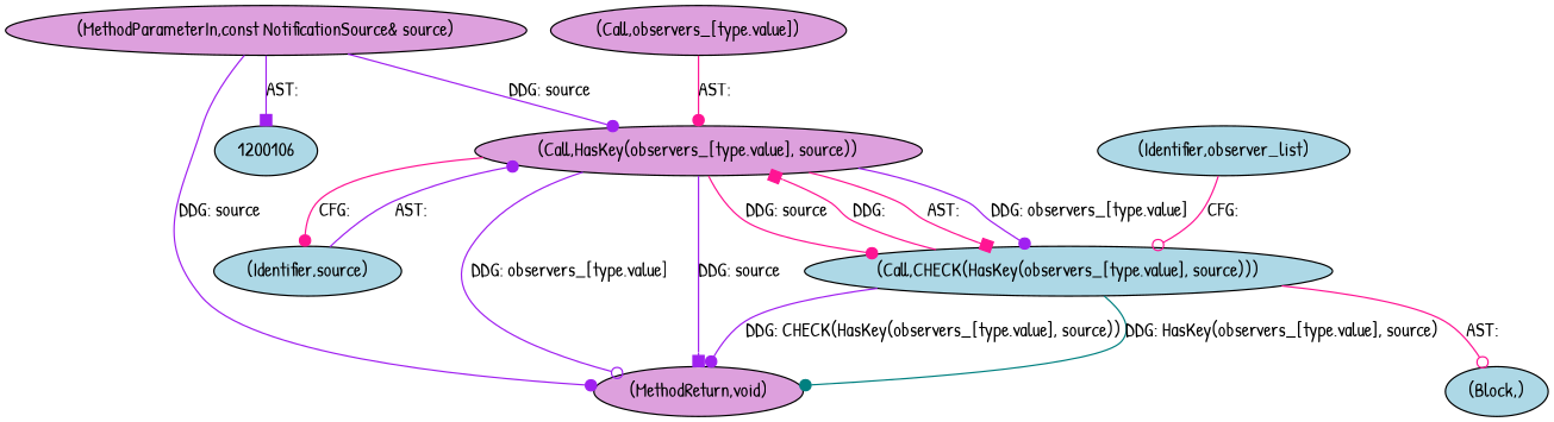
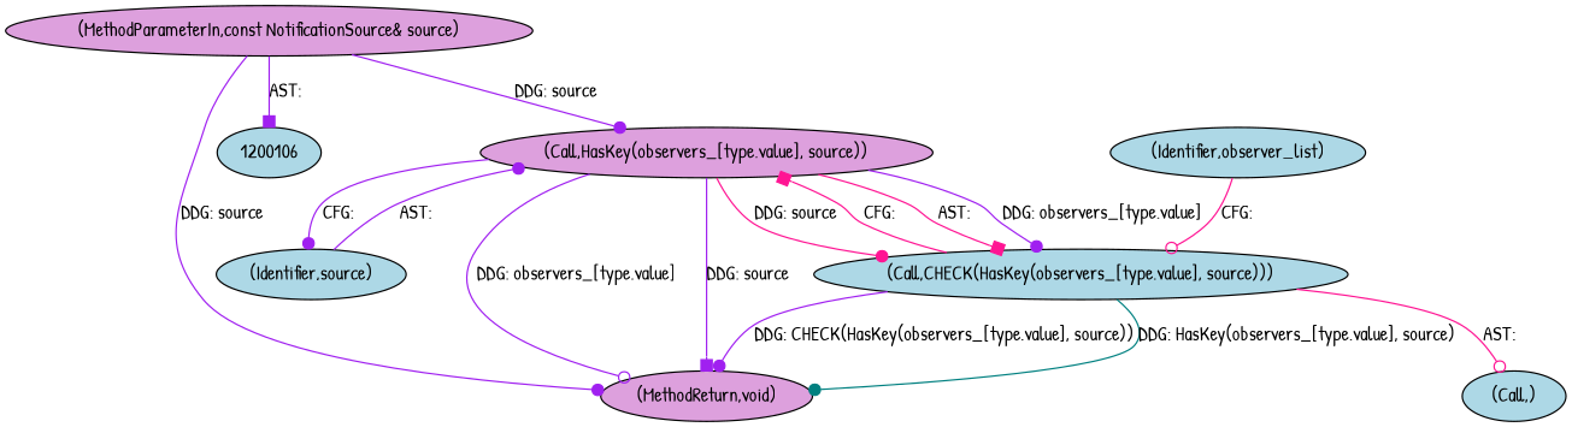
  digraph {
    fontname="Patrick Hand"
    node [fillcolor=lightblue fontname="Patrick Hand" style=filled]
    edge [arrowhead=dot color=purple fontname="Patrick Hand"]
    n1 [fillcolor=plum label="(Call,HasKey(observers_[type.value], source))"]
    n2 [label="(Call,CHECK(HasKey(observers_[type.value], source)))"]
    n3 [label="(Identifier,source)"]
    n4 [fillcolor=plum label="(MethodReturn,void)"]
-   n5 [label="(Block,)"]
+   n5 [label="(Call,)"]
    n6 [fillcolor=plum label="(MethodParameterIn,const NotificationSource& source)"]
    n7 [label=1200106]
    n8 [label="(Identifier,observer_list)"]
-   n9 [fillcolor=plum label="(Call,observers_[type.value])"]
    n1 -> n2 [arrowhead=box color=deeppink label="AST: "]
    n1 -> n2 [label="DDG: observers_[type.value]"]
    n1 -> n2 [color=deeppink label="DDG: source"]
-   n1 -> n3 [color=deeppink label="CFG: "]
+   n1 -> n3 [label="CFG: "]
    n1 -> n4 [arrowhead=odot label="DDG: observers_[type.value]"]
    n1 -> n4 [arrowhead=box label="DDG: source"]
-   n2 -> n1 [arrowhead=box color=deeppink label="DDG: "]
+   n2 -> n1 [arrowhead=box color=deeppink label="CFG: "]
    n2 -> n4 [label="DDG: CHECK(HasKey(observers_[type.value], source))"]
    n2 -> n4 [color=teal label="DDG: HasKey(observers_[type.value], source)"]
    n2 -> n5 [arrowhead=odot color=deeppink label="AST: "]
    n3 -> n1 [label="AST: "]
    n6 -> n1 [label="DDG: source"]
    n6 -> n4 [label="DDG: source"]
    n6 -> n7 [arrowhead=box label="AST: "]
    n8 -> n2 [arrowhead=odot color=deeppink label="CFG: "]
-   n9 -> n1 [color=deeppink label="AST: "]
  }
